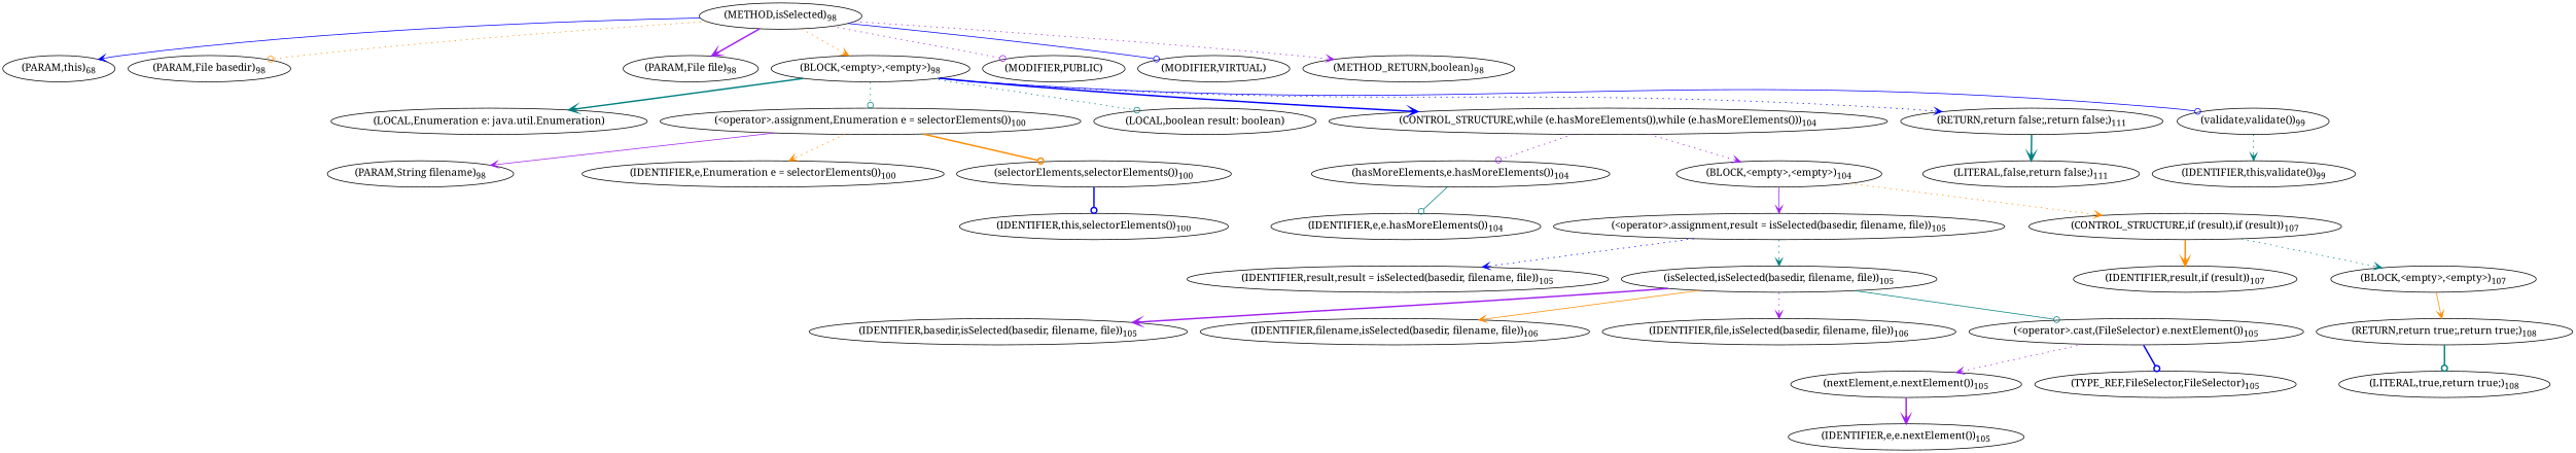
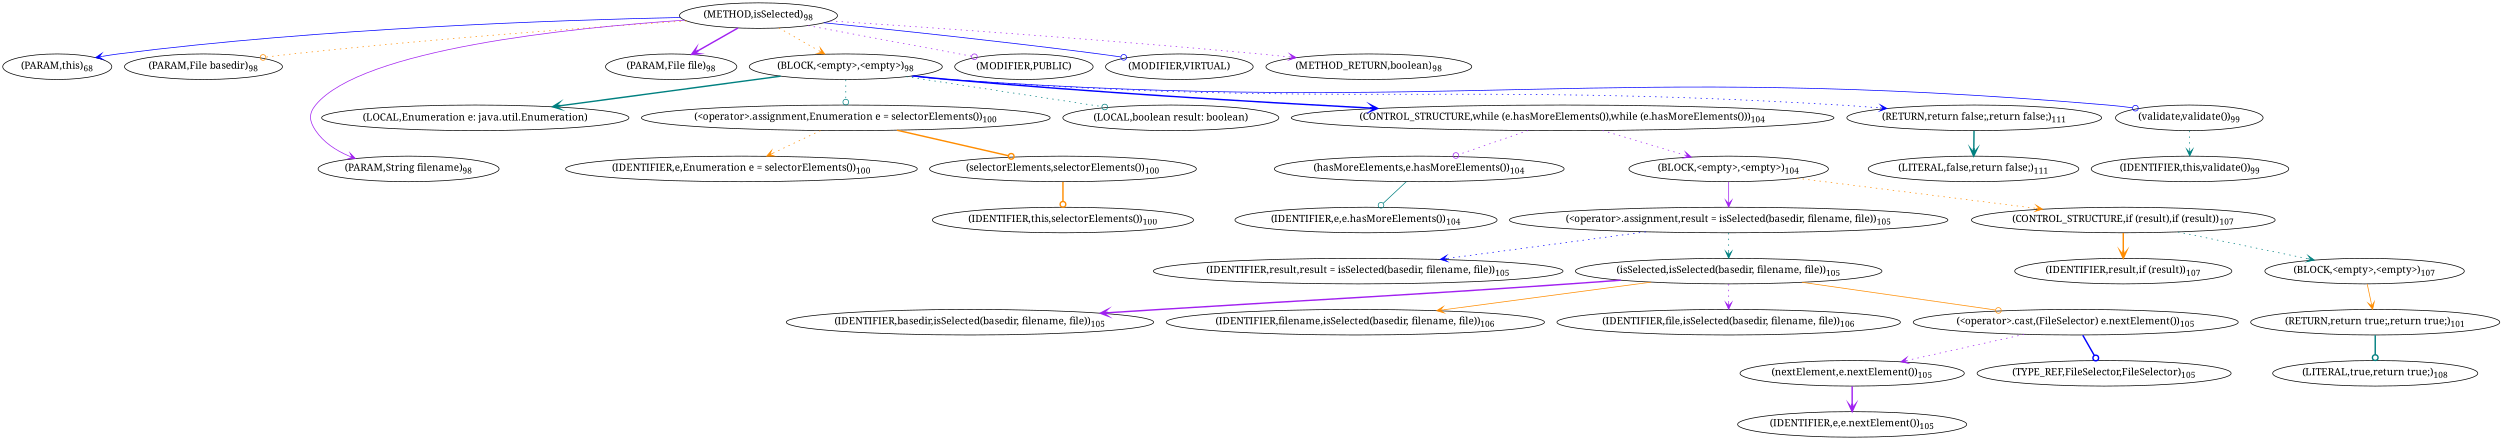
  digraph {
    fontname="Noto Serif"
    node [fontname="Noto Serif"]
    edge [arrowhead=vee color=purple fontname="Noto Serif" style=dotted]
    n1 [label=<(METHOD,isSelected)<SUB>98</SUB>>]
    n2 [label=<(PARAM,this)<SUB>68</SUB>>]
    n3 [label=<(PARAM,File basedir)<SUB>98</SUB>>]
    n4 [label=<(PARAM,String filename)<SUB>98</SUB>>]
    n5 [label=<(PARAM,File file)<SUB>98</SUB>>]
    n6 [label=<(BLOCK,&lt;empty&gt;,&lt;empty&gt;)<SUB>98</SUB>>]
    n7 [label=<(MODIFIER,PUBLIC)>]
    n8 [label=<(MODIFIER,VIRTUAL)>]
    n9 [label=<(METHOD_RETURN,boolean)<SUB>98</SUB>>]
    n10 [label=<(validate,validate())<SUB>99</SUB>>]
    n11 [label=<(LOCAL,Enumeration e: java.util.Enumeration)>]
    n12 [label=<(&lt;operator&gt;.assignment,Enumeration e = selectorElements())<SUB>100</SUB>>]
    n13 [label=<(LOCAL,boolean result: boolean)>]
    n14 [label=<(CONTROL_STRUCTURE,while (e.hasMoreElements()),while (e.hasMoreElements()))<SUB>104</SUB>>]
    n15 [label=<(RETURN,return false;,return false;)<SUB>111</SUB>>]
    n16 [label=<(IDENTIFIER,this,validate())<SUB>99</SUB>>]
    n17 [label=<(IDENTIFIER,e,Enumeration e = selectorElements())<SUB>100</SUB>>]
    n18 [label=<(selectorElements,selectorElements())<SUB>100</SUB>>]
    n19 [label=<(hasMoreElements,e.hasMoreElements())<SUB>104</SUB>>]
    n20 [label=<(BLOCK,&lt;empty&gt;,&lt;empty&gt;)<SUB>104</SUB>>]
    n21 [label=<(LITERAL,false,return false;)<SUB>111</SUB>>]
    n22 [label=<(IDENTIFIER,this,selectorElements())<SUB>100</SUB>>]
    n23 [label=<(IDENTIFIER,e,e.hasMoreElements())<SUB>104</SUB>>]
    n24 [label=<(&lt;operator&gt;.assignment,result = isSelected(basedir, filename, file))<SUB>105</SUB>>]
    n25 [label=<(CONTROL_STRUCTURE,if (result),if (result))<SUB>107</SUB>>]
    n26 [label=<(IDENTIFIER,result,result = isSelected(basedir, filename, file))<SUB>105</SUB>>]
    n27 [label=<(isSelected,isSelected(basedir, filename, file))<SUB>105</SUB>>]
    n28 [label=<(IDENTIFIER,result,if (result))<SUB>107</SUB>>]
    n29 [label=<(BLOCK,&lt;empty&gt;,&lt;empty&gt;)<SUB>107</SUB>>]
    n30 [label=<(&lt;operator&gt;.cast,(FileSelector) e.nextElement())<SUB>105</SUB>>]
    n31 [label=<(IDENTIFIER,basedir,isSelected(basedir, filename, file))<SUB>105</SUB>>]
    n32 [label=<(IDENTIFIER,filename,isSelected(basedir, filename, file))<SUB>106</SUB>>]
    n33 [label=<(IDENTIFIER,file,isSelected(basedir, filename, file))<SUB>106</SUB>>]
    n34 [label=<(TYPE_REF,FileSelector,FileSelector)<SUB>105</SUB>>]
    n35 [label=<(nextElement,e.nextElement())<SUB>105</SUB>>]
    n36 [label=<(IDENTIFIER,e,e.nextElement())<SUB>105</SUB>>]
-   n37 [label=<(RETURN,return true;,return true;)<SUB>108</SUB>>]
+   n37 [label=<(RETURN,return true;,return true;)<SUB>101</SUB>>]
    n38 [label=<(LITERAL,true,return true;)<SUB>108</SUB>>]
    n1 -> n2 [color=blue style=solid]
    n1 -> n3 [arrowhead=odot color=darkorange]
-   n12 -> n4 [style=solid]
+   n1 -> n4 [style=solid]
    n1 -> n5 [style=bold]
    n1 -> n6 [color=darkorange]
    n1 -> n7 [arrowhead=odot]
    n1 -> n8 [arrowhead=odot color=blue style=solid]
    n1 -> n9
    n6 -> n10 [arrowhead=odot color=blue style=solid]
    n6 -> n11 [color=teal style=bold]
    n6 -> n12 [arrowhead=odot color=teal]
    n6 -> n13 [arrowhead=odot color=teal]
    n6 -> n14 [color=blue style=bold]
    n6 -> n15 [color=blue]
    n10 -> n16 [color=teal]
    n12 -> n17 [color=darkorange]
    n12 -> n18 [arrowhead=odot color=darkorange style=bold]
    n14 -> n19 [arrowhead=odot]
    n14 -> n20
    n15 -> n21 [color=teal style=bold]
-   n18 -> n22 [arrowhead=odot color=blue style=bold]
+   n18 -> n22 [arrowhead=odot color=darkorange style=bold]
    n19 -> n23 [arrowhead=odot color=teal style=solid]
    n20 -> n24 [style=solid]
    n20 -> n25 [color=darkorange]
    n24 -> n26 [color=blue]
    n24 -> n27 [color=teal]
    n25 -> n28 [color=darkorange style=bold]
    n25 -> n29 [color=teal]
-   n27 -> n30 [arrowhead=odot color=teal style=solid]
+   n27 -> n30 [arrowhead=odot color=darkorange style=solid]
    n27 -> n31 [style=bold]
    n27 -> n32 [color=darkorange style=solid]
    n27 -> n33
    n29 -> n37 [color=darkorange style=solid]
    n30 -> n34 [arrowhead=odot color=blue style=bold]
    n30 -> n35
    n35 -> n36 [style=bold]
    n37 -> n38 [arrowhead=odot color=teal style=bold]
  }
